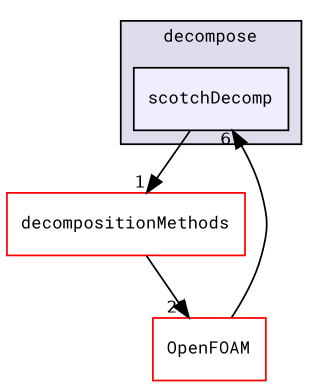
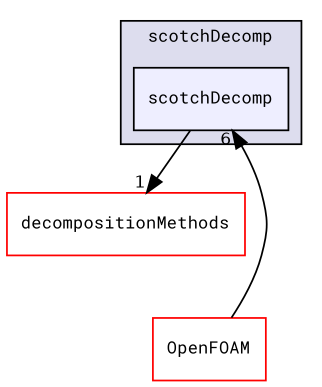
  digraph {
    compound=true
    fontname="Roboto Mono"
    node [fontname="Roboto Mono" fontsize=10 shape=box color=red]
    edge [fontname="Roboto Mono" labeldistance=1.5 labelfontname=Helvetica labelfontsize=10]
    n1 [fillcolor="#eeeeff" label=scotchDecomp pencolor=black style=filled color=""]
    n2 [label=decompositionMethods]
    n3 [label=OpenFOAM]
    subgraph cluster_1 {
      bgcolor="#ddddee"
      fontsize=10
-     label=decompose
+     label=scotchDecomp
      pencolor=black
      n1
    }
    n1 -> n2 [headlabel=1]
-   n2 -> n3 [headlabel=28]
    n3 -> n1 [headlabel=6]
  }
